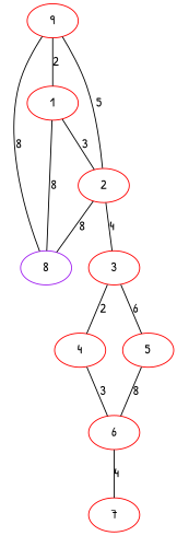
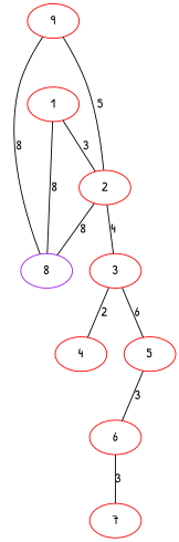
  graph {
    fontname="Patrick Hand"
    node [color=red fontname="Patrick Hand" weight=1]
    edge [fontname="Patrick Hand"]
    n1 [label=9]
    1
    2
    8 [color=purple weight=4]
    3
    4
    5
    6
    7
-   n1 -- 1 [label=2]
    n1 -- 2 [label=5]
    n1 -- 8 [label=8]
    1 -- 2 [label=3]
    1 -- 8 [label=8]
    2 -- 8 [label=8]
    2 -- 3 [label=4]
    3 -- 4 [label=2]
    3 -- 5 [label=6]
-   4 -- 6 [label=3]
-   5 -- 6 [label=8]
-   6 -- 7 [label=4]
+   5 -- 6 [label=3]
+   6 -- 7 [label=3]
  }
